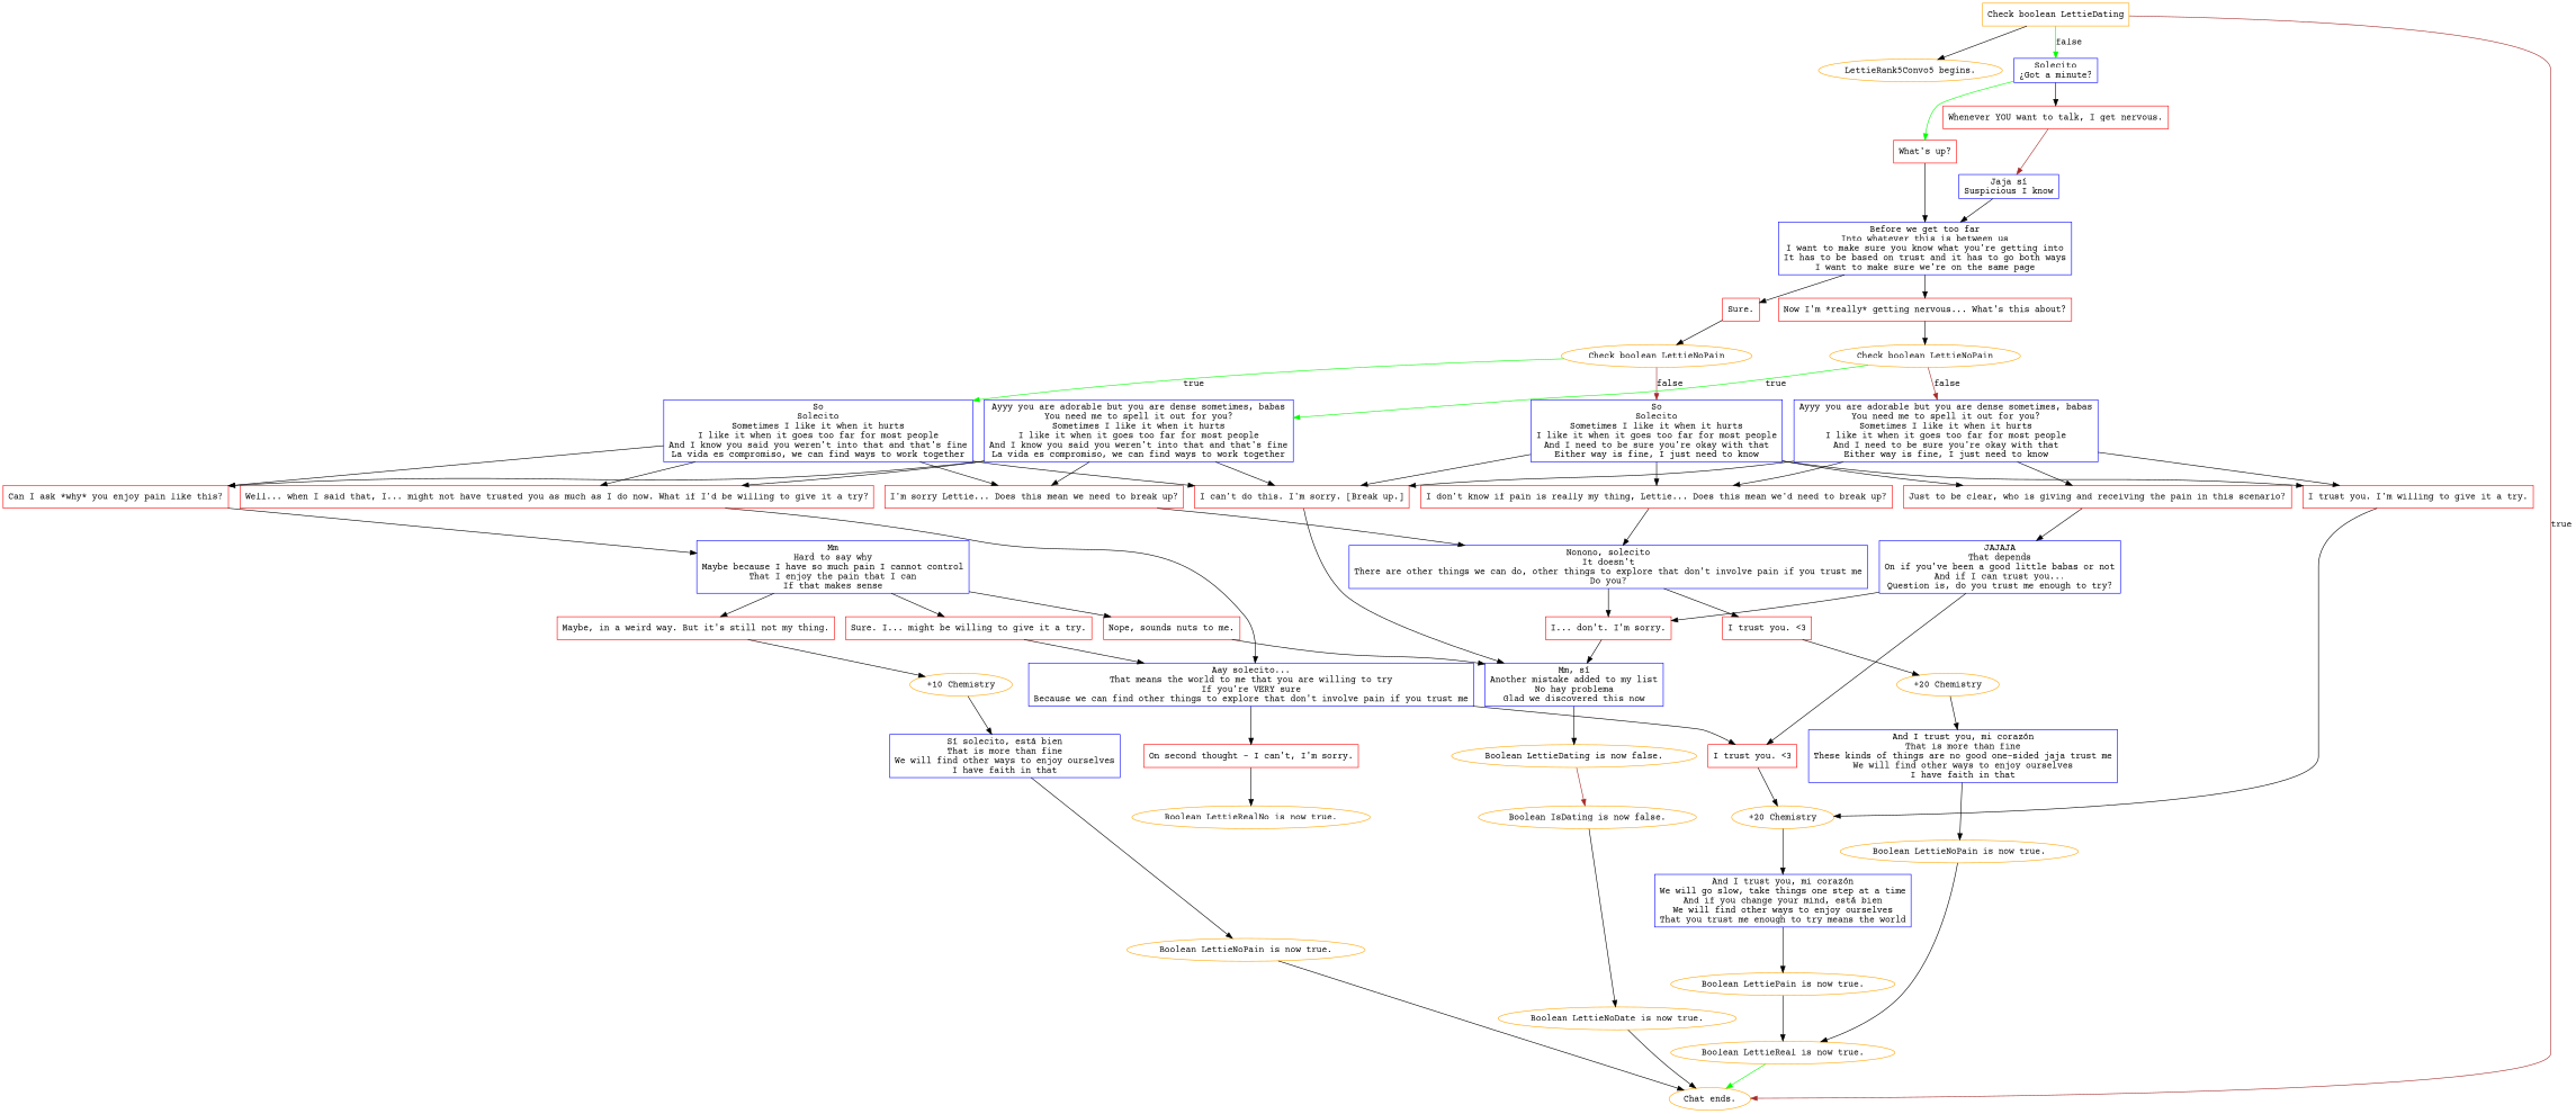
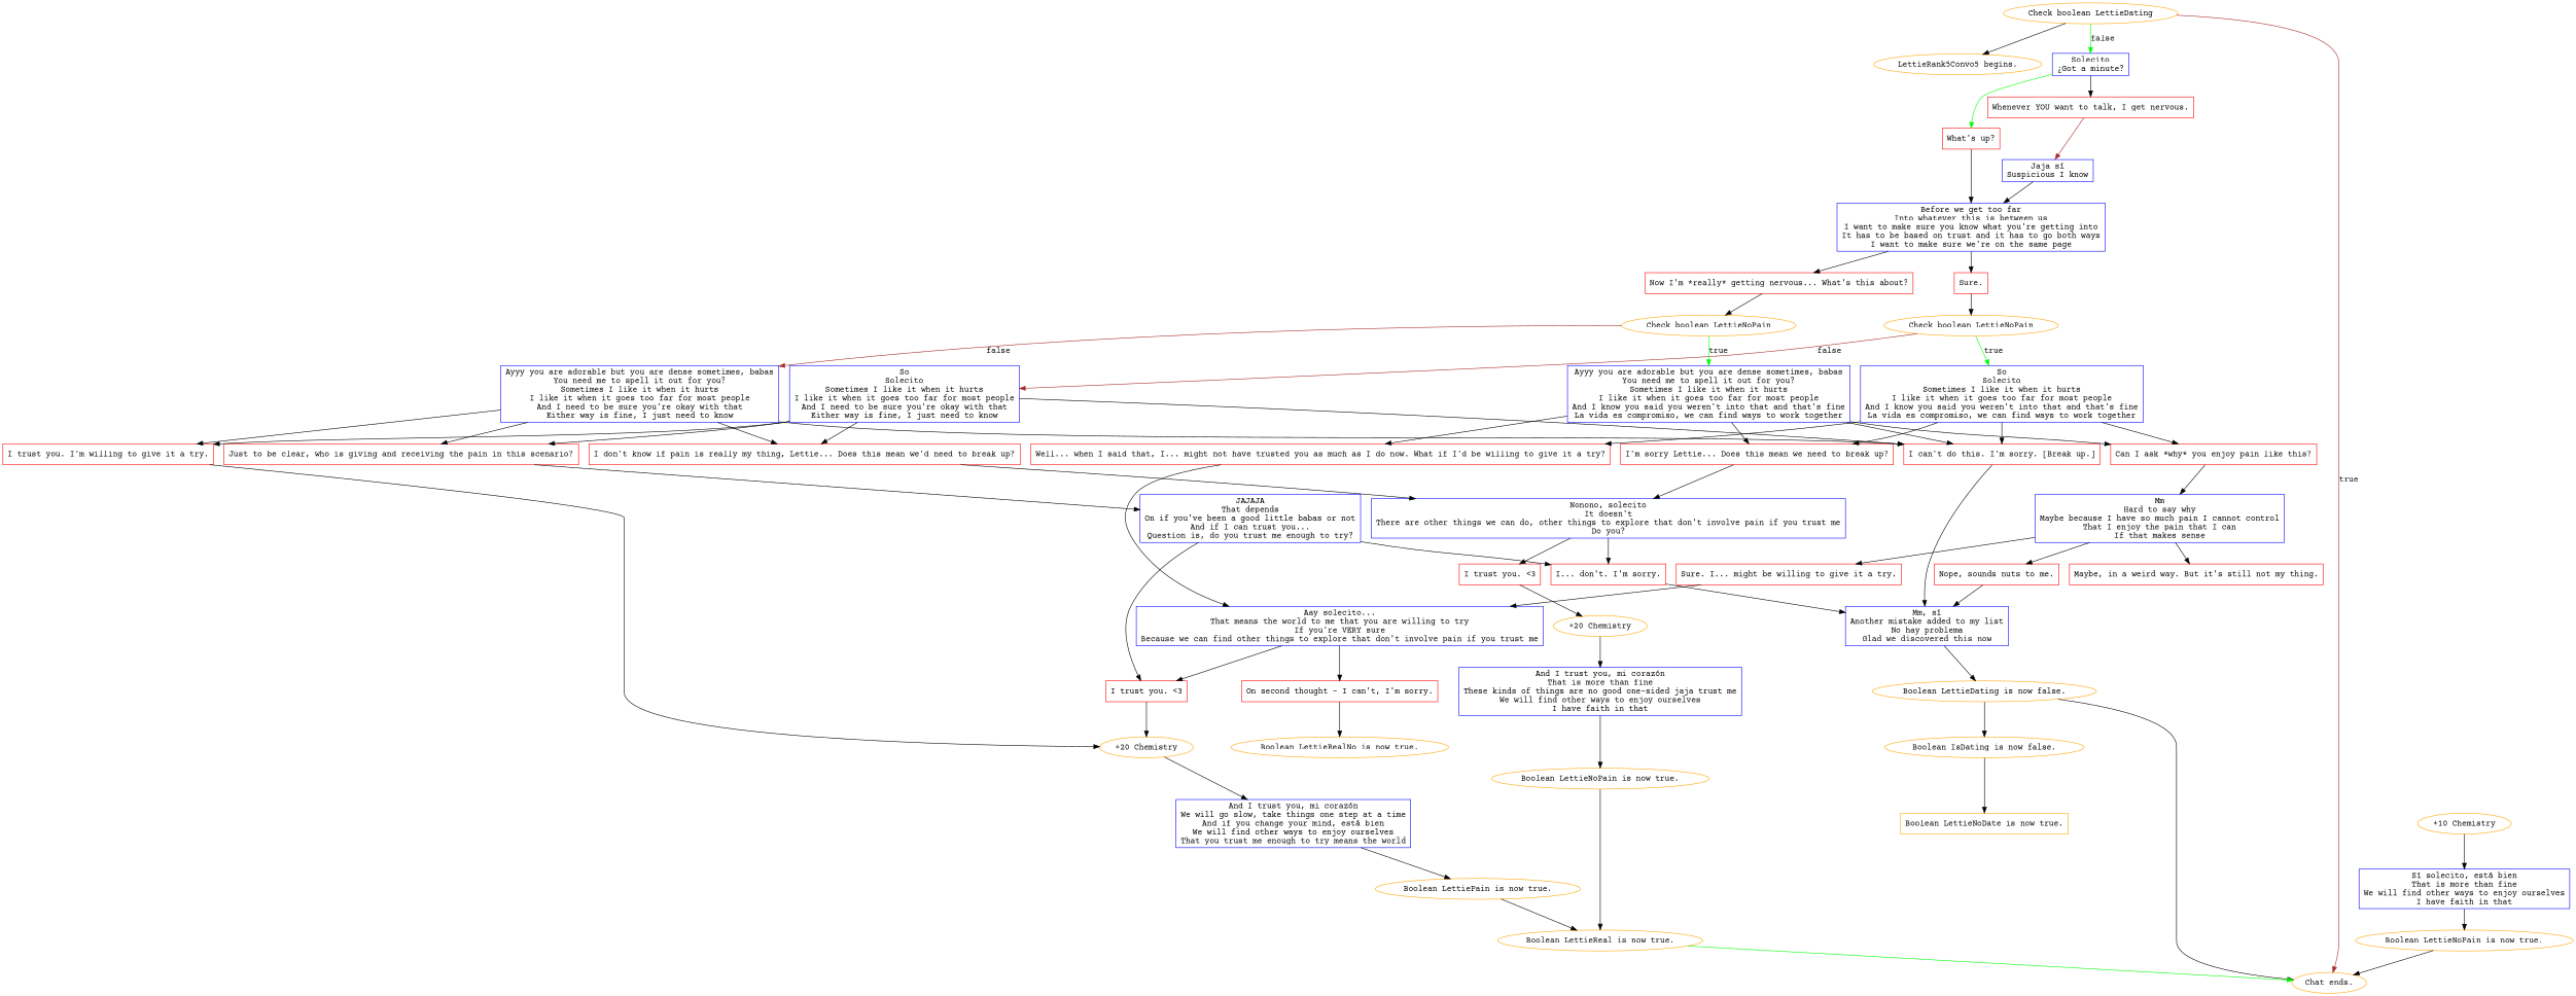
  digraph {
    fontname="Courier Prime"
    node [color=red fontname="Courier Prime" shape=box]
    edge [fontname="Courier Prime"]
    "LettieRank5Convo5 begins." [color=orange shape=""]
-   n2 [color=orange label="Check boolean LettieDating"]
+   n2 [color=orange label="Check boolean LettieDating" shape=""]
    n3 [color=blue label="Solecito\n¿Got a minute?"]
    "Chat ends." [color=orange shape=""]
    n5 [label="What's up?"]
    n6 [label="Whenever YOU want to talk, I get nervous."]
    n7 [color=blue label="Before we get too far\nInto whatever this is between us\nI want to make sure you know what you're getting into\nIt has to be based on trust and it has to go both ways\nI want to make sure we're on the same page"]
    n8 [color=blue label="Jaja sí\nSuspicious I know"]
    n9 [label="Sure."]
    n10 [label="Now I'm *really* getting nervous... What's this about?"]
    n11 [color=orange label="Check boolean LettieNoPain" shape=""]
    n12 [color=orange label="Check boolean LettieNoPain" shape=""]
    n13 [color=blue label="So\nSolecito\nSometimes I like it when it hurts\nI like it when it goes too far for most people\nAnd I know you said you weren't into that and that's fine\nLa vida es compromiso, we can find ways to work together"]
    n14 [color=blue label="So\nSolecito\nSometimes I like it when it hurts\nI like it when it goes too far for most people\nAnd I need to be sure you're okay with that\nEither way is fine, I just need to know"]
    n15 [color=blue label="Ayyy you are adorable but you are dense sometimes, babas\nYou need me to spell it out for you?\nSometimes I like it when it hurts\nI like it when it goes too far for most people\nAnd I know you said you weren't into that and that's fine\nLa vida es compromiso, we can find ways to work together"]
    n16 [color=blue label="Ayyy you are adorable but you are dense sometimes, babas\nYou need me to spell it out for you?\nSometimes I like it when it hurts\nI like it when it goes too far for most people\nAnd I need to be sure you're okay with that\nEither way is fine, I just need to know"]
    n17 [label="I'm sorry Lettie... Does this mean we need to break up?"]
    n18 [label="Well... when I said that, I... might not have trusted you as much as I do now. What if I'd be willing to give it a try?"]
    n19 [label="Can I ask *why* you enjoy pain like this?"]
    n20 [label="I can't do this. I'm sorry. [Break up.]"]
    n21 [label="Just to be clear, who is giving and receiving the pain in this scenario?"]
    n22 [label="I trust you. I'm willing to give it a try."]
    n23 [label="I don't know if pain is really my thing, Lettie... Does this mean we'd need to break up?"]
    n24 [color=blue label="Nonono, solecito\nIt doesn't\nThere are other things we can do, other things to explore that don't involve pain if you trust me\nDo you?"]
    n25 [color=blue label="Aay solecito...\nThat means the world to me that you are willing to try\nIf you're VERY sure\nBecause we can find other things to explore that don't involve pain if you trust me"]
    n26 [color=blue label="Mm\nHard to say why\nMaybe because I have so much pain I cannot control\nThat I enjoy the pain that I can\nIf that makes sense"]
    n27 [color=blue label="Mm, sí\nAnother mistake added to my list\nNo hay problema\nGlad we discovered this now"]
    n28 [color=blue label="JAJAJA\nThat depends\nOn if you've been a good little babas or not\nAnd if I can trust you...\nQuestion is, do you trust me enough to try?"]
    n29 [color=orange label="+20 Chemistry" shape=""]
    n30 [label="I trust you. <3"]
    n31 [label="I... don't. I'm sorry."]
    n32 [label="I trust you. <3"]
    n33 [label="On second thought - I can't, I'm sorry."]
    n34 [label="Sure. I... might be willing to give it a try."]
    n35 [label="Maybe, in a weird way. But it's still not my thing."]
    n36 [label="Nope, sounds nuts to me."]
    n37 [color=orange label="Boolean LettieDating is now false." shape=""]
    n38 [color=blue label="And I trust you, mi corazón\nWe will go slow, take things one step at a time\nAnd if you change your mind, está bien\nWe will find other ways to enjoy ourselves\nThat you trust me enough to try means the world"]
    n39 [color=orange label="+20 Chemistry" shape=""]
    n40 [color=orange label="Boolean LettieRealNo is now true." shape=""]
    n41 [color=orange label="+10 Chemistry" shape=""]
    n42 [color=orange label="Boolean IsDating is now false." shape=""]
    n43 [color=orange label="Boolean LettiePain is now true." shape=""]
    n44 [color=blue label="And I trust you, mi corazón\nThat is more than fine\nThese kinds of things are no good one-sided jaja trust me\nWe will find other ways to enjoy ourselves\nI have faith in that"]
    n45 [color=blue label="Sí solecito, está bien\nThat is more than fine\nWe will find other ways to enjoy ourselves\nI have faith in that"]
-   n46 [color=orange label="Boolean LettieNoDate is now true." shape=""]
+   n46 [color=orange label="Boolean LettieNoDate is now true."]
    n47 [color=orange label="Boolean LettieReal is now true." shape=""]
    n48 [color=orange label="Boolean LettieNoPain is now true." shape=""]
    n49 [color=orange label="Boolean LettieNoPain is now true." shape=""]
    n2 -> "LettieRank5Convo5 begins."
    n2 -> n3 [color=green label=false]
    n2 -> "Chat ends." [color=brown label=true]
    n3 -> n5 [color=green]
    n3 -> n6
    n5 -> n7
    n6 -> n8 [color=brown]
    n7 -> n9
    n7 -> n10
    n8 -> n7
    n9 -> n11
    n10 -> n12
    n11 -> n13 [color=green label=true]
    n11 -> n14 [color=brown label=false]
    n12 -> n15 [color=green label=true]
    n12 -> n16 [color=brown label=false]
    n13 -> n17
    n13 -> n18
    n13 -> n19
    n13 -> n20
    n14 -> n20
    n14 -> n21
    n14 -> n22
    n14 -> n23
    n15 -> n17
    n15 -> n18
    n15 -> n19
    n15 -> n20
    n16 -> n20
    n16 -> n21
    n16 -> n22
    n16 -> n23
    n17 -> n24
    n18 -> n25
    n19 -> n26
    n20 -> n27
    n21 -> n28
    n22 -> n29
    n23 -> n24
    n24 -> n30
    n24 -> n31
    n25 -> n32
    n25 -> n33
    n26 -> n34
    n26 -> n35
    n26 -> n36
    n27 -> n37
    n28 -> n31
    n28 -> n32
    n29 -> n38
    n30 -> n39
    n31 -> n27
    n32 -> n29
    n33 -> n40
    n34 -> n25
-   n35 -> n41
    n36 -> n27
-   n37 -> n42 [color=brown]
+   n37 -> n42
    n38 -> n43
    n39 -> n44
    n41 -> n45
    n42 -> n46
    n43 -> n47
    n44 -> n48
    n45 -> n49
-   n46 -> "Chat ends."
+   n37 -> "Chat ends."
    n47 -> "Chat ends." [color=green]
    n48 -> n47
    n49 -> "Chat ends."
  }
